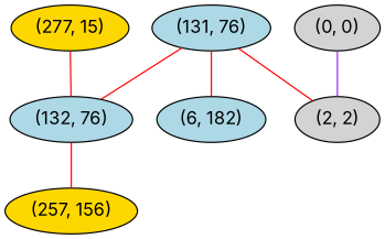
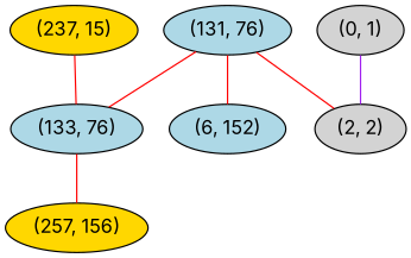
  graph {
    fontname=Inter
    node [fillcolor=lightblue fontname=Inter style=filled]
    edge [color=red fontname=Inter weight=1]
-   "(133, 76)" [label="(132, 76)"]
-   "(277, 15)" [fillcolor=gold]
+   "(133, 76)"
+   "(277, 15)" [fillcolor=gold label="(237, 15)"]
    "(257, 156)" [fillcolor=gold]
    "(131, 76)"
-   "(6, 152)" [label="(6, 182)"]
+   "(6, 152)"
    "(2, 2)" [fillcolor=lightgrey]
-   "(0, 0)" [fillcolor=lightgrey]
+   "(0, 0)" [fillcolor=lightgrey label="(0, 1)"]
    "(133, 76)" -- "(257, 156)"
    "(277, 15)" -- "(133, 76)"
    "(131, 76)" -- "(133, 76)"
    "(131, 76)" -- "(6, 152)"
    "(131, 76)" -- "(2, 2)"
    "(0, 0)" -- "(2, 2)" [color=purple weight=4]
  }
